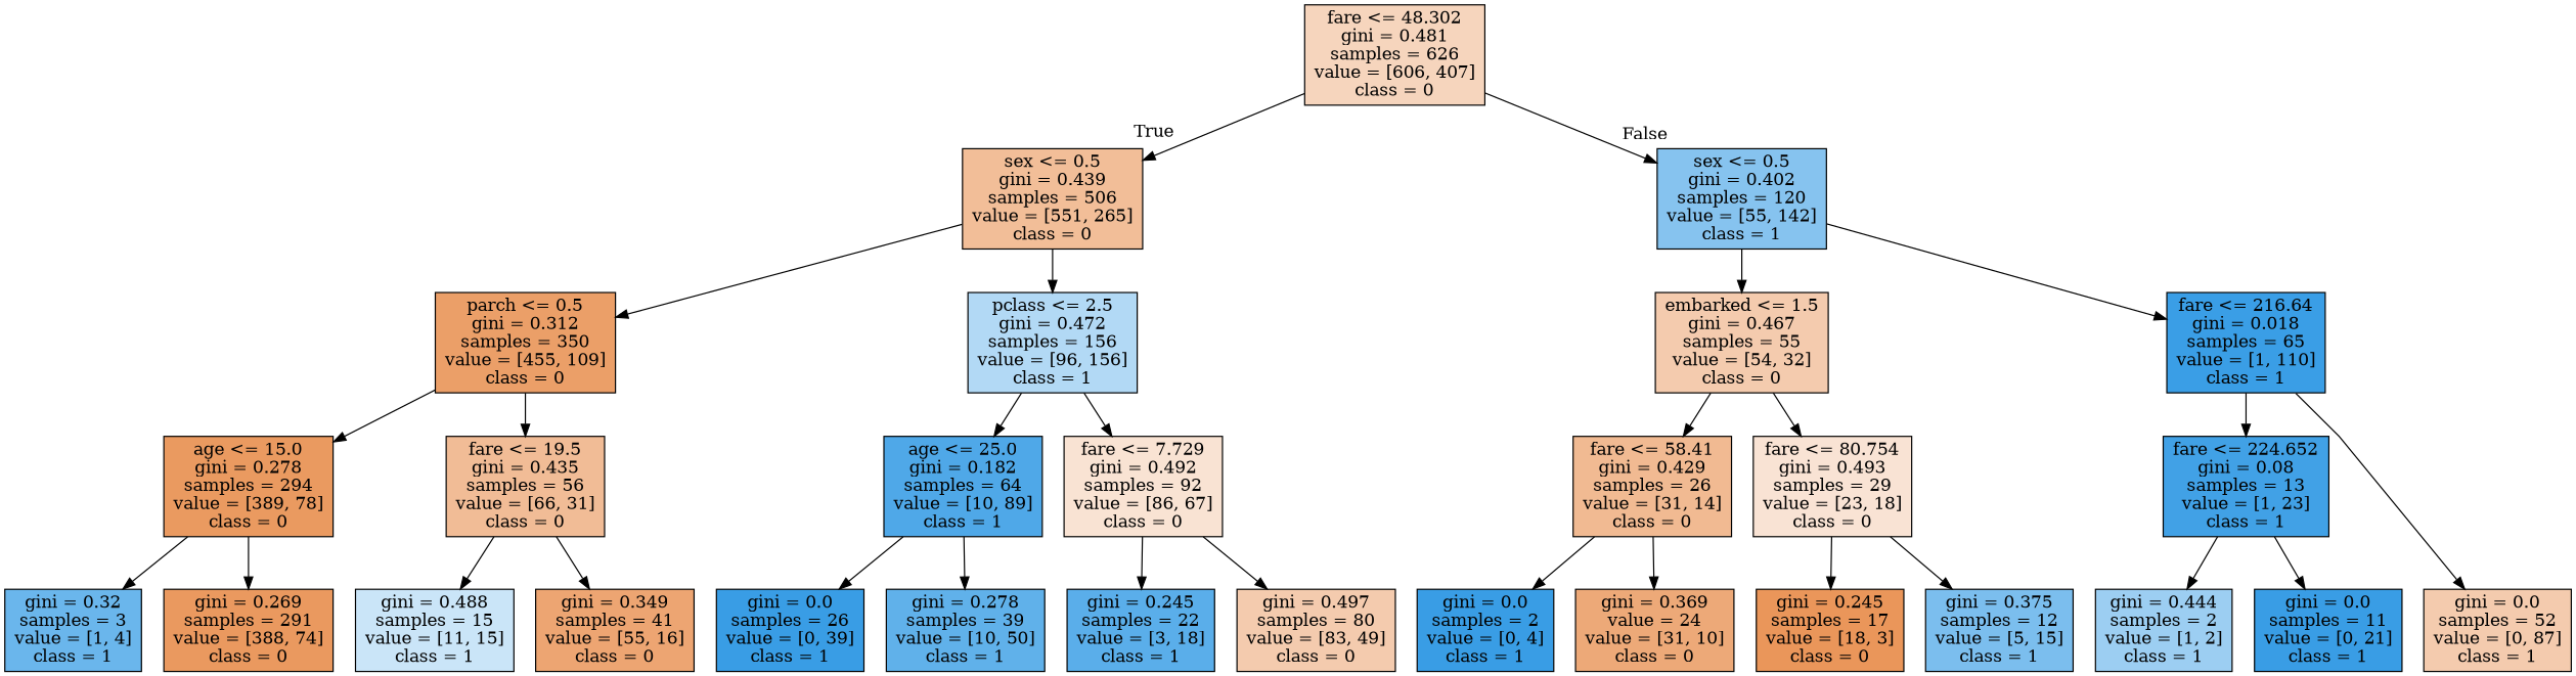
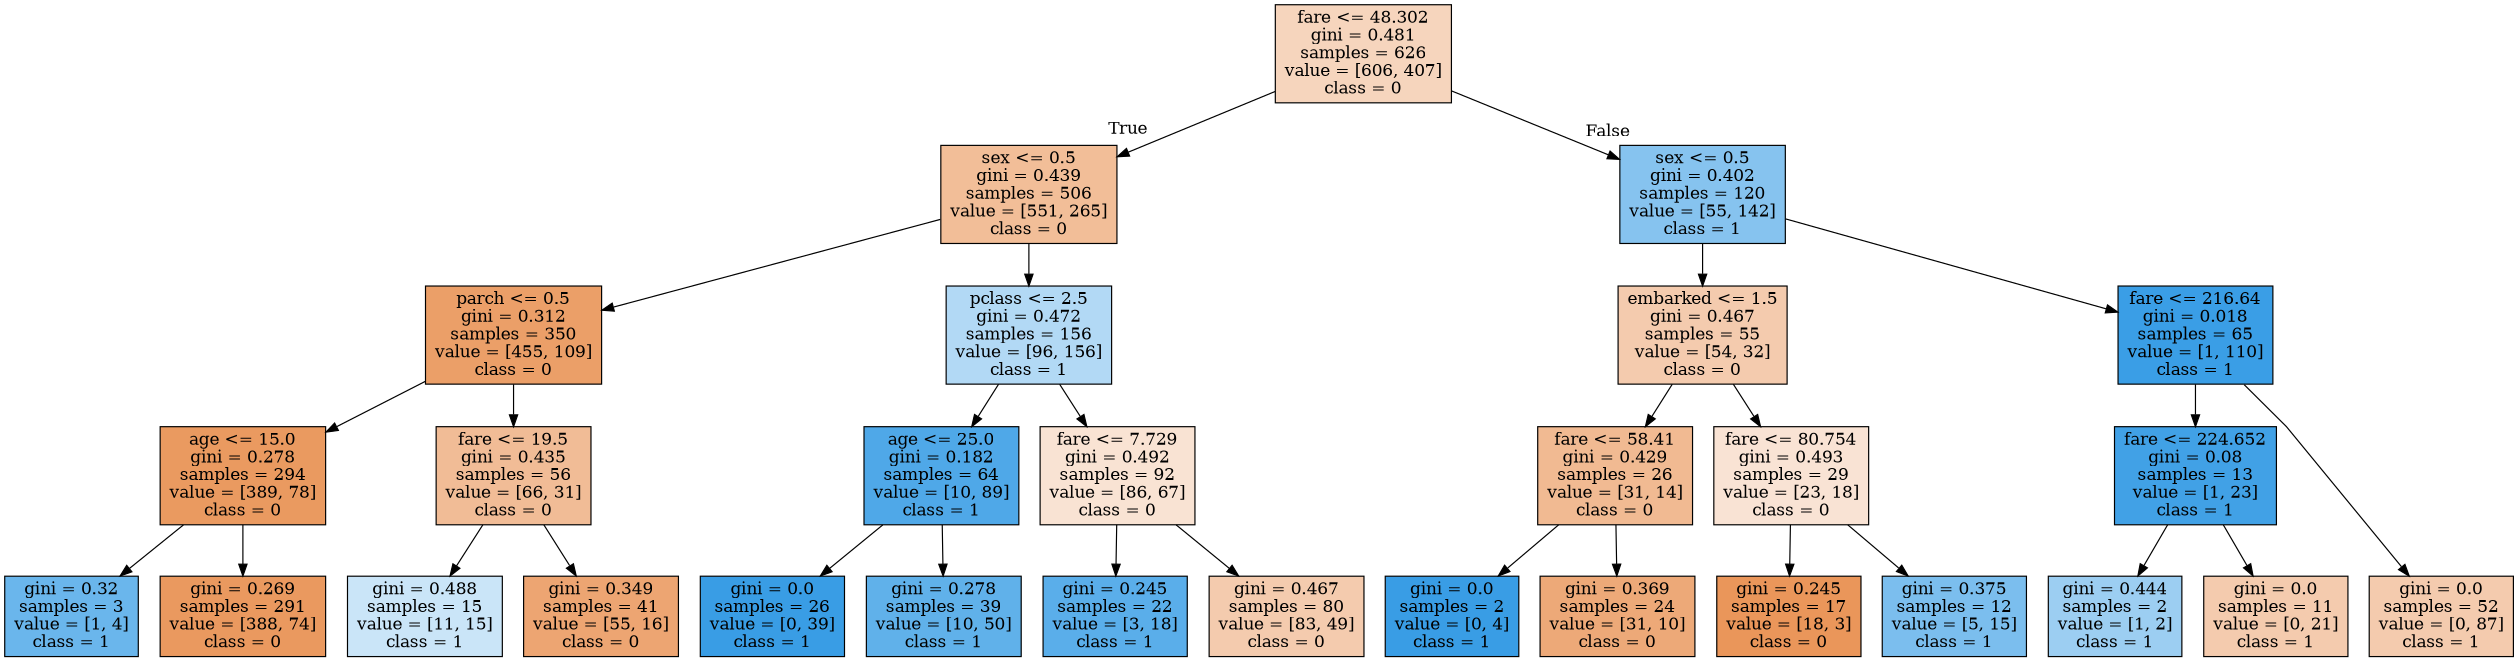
  digraph {
    ranksep=equally
    splines=polyline
    node [color=black fillcolor="#e5813968" shape=box style=filled]
    n1 [fillcolor="#e5813954" label="fare <= 48.302\ngini = 0.481\nsamples = 626\nvalue = [606, 407]\nclass = 0"]
    n2 [fillcolor="#e5813984" label="sex <= 0.5\ngini = 0.439\nsamples = 506\nvalue = [551, 265]\nclass = 0"]
    n3 [fillcolor="#399de59c" label="sex <= 0.5\ngini = 0.402\nsamples = 120\nvalue = [55, 142]\nclass = 1"]
    n4 [fillcolor="#e58139c2" label="parch <= 0.5\ngini = 0.312\nsamples = 350\nvalue = [455, 109]\nclass = 0"]
    n5 [fillcolor="#399de562" label="pclass <= 2.5\ngini = 0.472\nsamples = 156\nvalue = [96, 156]\nclass = 1"]
    n6 [label="embarked <= 1.5\ngini = 0.467\nsamples = 55\nvalue = [54, 32]\nclass = 0"]
    n7 [fillcolor="#399de5fd" label="fare <= 216.64\ngini = 0.018\nsamples = 65\nvalue = [1, 110]\nclass = 1"]
    n8 [fillcolor="#e58139cc" label="age <= 15.0\ngini = 0.278\nsamples = 294\nvalue = [389, 78]\nclass = 0"]
    n9 [fillcolor="#e5813987" label="fare <= 19.5\ngini = 0.435\nsamples = 56\nvalue = [66, 31]\nclass = 0"]
    n10 [fillcolor="#399de5e2" label="age <= 25.0\ngini = 0.182\nsamples = 64\nvalue = [10, 89]\nclass = 1"]
    n11 [fillcolor="#e5813938" label="fare <= 7.729\ngini = 0.492\nsamples = 92\nvalue = [86, 67]\nclass = 0"]
    n12 [fillcolor="#e581398c" label="fare <= 58.41\ngini = 0.429\nsamples = 26\nvalue = [31, 14]\nclass = 0"]
    n13 [fillcolor="#e5813937" label="fare <= 80.754\ngini = 0.493\nsamples = 29\nvalue = [23, 18]\nclass = 0"]
    n14 [fillcolor="#399de5f4" label="fare <= 224.652\ngini = 0.08\nsamples = 13\nvalue = [1, 23]\nclass = 1"]
    n15 [fillcolor="#399de5bf" label="gini = 0.32\nsamples = 3\nvalue = [1, 4]\nclass = 1"]
    n16 [fillcolor="#e58139ce" label="gini = 0.269\nsamples = 291\nvalue = [388, 74]\nclass = 0"]
    n17 [fillcolor="#399de544" label="gini = 0.488\nsamples = 15\nvalue = [11, 15]\nclass = 1"]
    n18 [fillcolor="#e58139b5" label="gini = 0.349\nsamples = 41\nvalue = [55, 16]\nclass = 0"]
    n19 [fillcolor="#399de5ff" label="gini = 0.0\nsamples = 26\nvalue = [0, 39]\nclass = 1"]
    n20 [fillcolor="#399de5cc" label="gini = 0.278\nsamples = 39\nvalue = [10, 50]\nclass = 1"]
    n21 [fillcolor="#399de5d4" label="gini = 0.245\nsamples = 22\nvalue = [3, 18]\nclass = 1"]
-   n22 [label="gini = 0.497\nsamples = 80\nvalue = [83, 49]\nclass = 0"]
+   n22 [label="gini = 0.467\nsamples = 80\nvalue = [83, 49]\nclass = 0"]
    n23 [fillcolor="#399de5ff" label="gini = 0.0\nsamples = 2\nvalue = [0, 4]\nclass = 1"]
-   n24 [fillcolor="#e58139ad" label="gini = 0.369\nvalue = 24\nvalue = [31, 10]\nclass = 0"]
+   n24 [fillcolor="#e58139ad" label="gini = 0.369\nsamples = 24\nvalue = [31, 10]\nclass = 0"]
    n25 [fillcolor="#e58139d4" label="gini = 0.245\nsamples = 17\nvalue = [18, 3]\nclass = 0"]
    n26 [fillcolor="#399de5aa" label="gini = 0.375\nsamples = 12\nvalue = [5, 15]\nclass = 1"]
    n27 [label="gini = 0.0\nsamples = 52\nvalue = [0, 87]\nclass = 1"]
    n28 [fillcolor="#399de57f" label="gini = 0.444\nsamples = 2\nvalue = [1, 2]\nclass = 1"]
-   n29 [fillcolor="#399de5ff" label="gini = 0.0\nsamples = 11\nvalue = [0, 21]\nclass = 1"]
+   n29 [label="gini = 0.0\nsamples = 11\nvalue = [0, 21]\nclass = 1"]
    subgraph sub_1 {
      rank=same
      n1
    }
    subgraph sub_2 {
      rank=same
      n2
      n3
    }
    subgraph sub_3 {
      rank=same
      n4
      n5
      n6
      n7
    }
    subgraph sub_4 {
      rank=same
      n8
      n9
      n10
      n11
      n12
      n13
      n14
    }
    subgraph sub_5 {
      rank=same
      n15
      n16
      n17
      n18
      n19
      n20
      n21
      n22
      n23
      n24
      n25
      n26
      n27
      n28
      n29
    }
    n1 -> n2 [headlabel=True labelangle=45 labeldistance=2.5]
    n1 -> n3 [headlabel=False labelangle=-45 labeldistance=2.5]
    n2 -> n4
    n2 -> n5
    n3 -> n6
    n3 -> n7
    n4 -> n8
    n4 -> n9
    n5 -> n10
    n5 -> n11
    n6 -> n12
    n6 -> n13
    n7 -> n14
    n7 -> n27
    n8 -> n15
    n8 -> n16
    n9 -> n17
    n9 -> n18
    n10 -> n19
    n10 -> n20
    n11 -> n21
    n11 -> n22
    n12 -> n23
    n12 -> n24
    n13 -> n25
    n13 -> n26
    n14 -> n28
    n14 -> n29
  }
